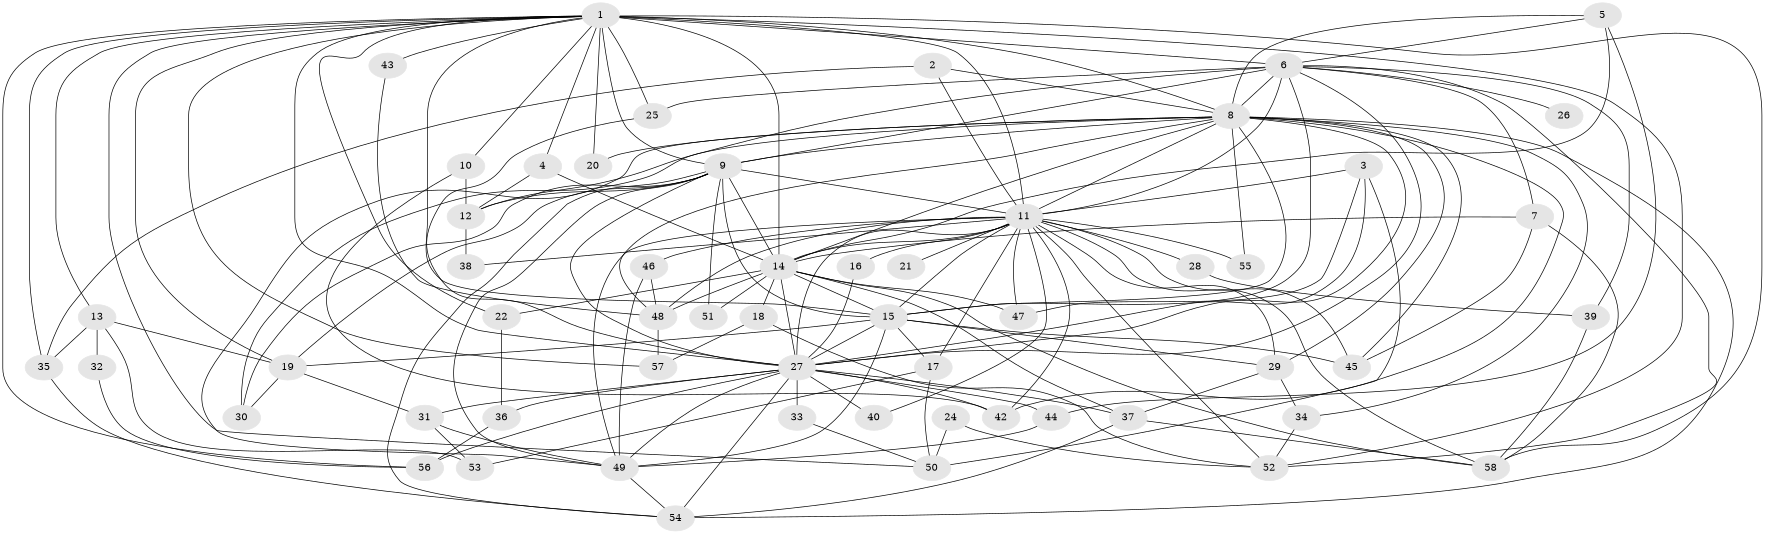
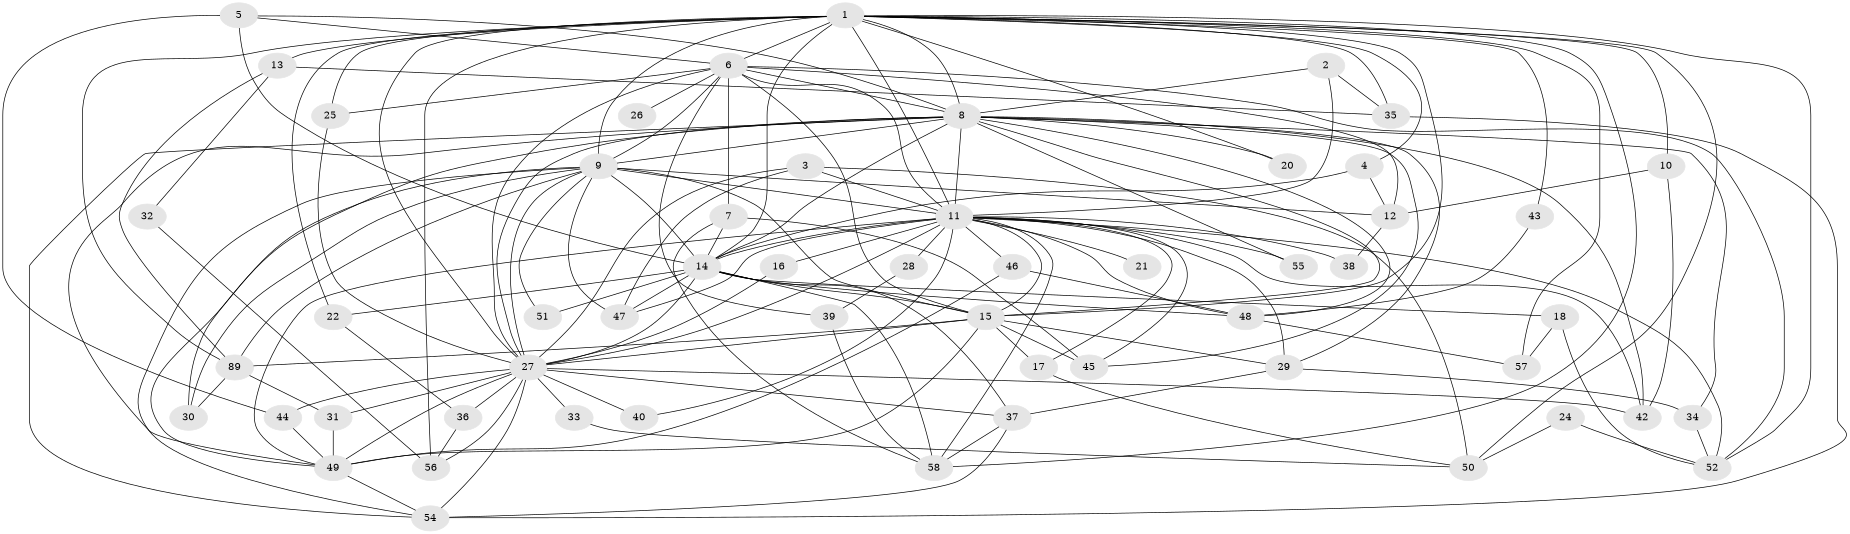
  graph {
    node [color=gray90 style=filled]
    edge [weight=1.0]
    1
    4
    6
    8
    9
    10
    11
    13
    14
    15
-   19
+   19 [label=89]
    20
    22
    25
    27
    35
    43
    50
    52
    56
    57
    58
    12
    7
    26
    39
    45
    29
    30
    34
    42
    48
    49
    54
    55
    47
    51
    28
    16
    17
    21
    38
    40
    46
    32
-   53
    18
    37
    31
    36
    44
    33
    2
    3
    5
    24
    1 -- 4
    1 -- 6 [weight=3.0]
    1 -- 8 [weight=2.0]
    1 -- 9 [weight=2.0]
    1 -- 10
    1 -- 11 [weight=3.0]
    1 -- 13
    1 -- 14 [weight=4.0]
    1 -- 15 [weight=2.0]
    1 -- 19
    1 -- 20 [weight=2.0]
    1 -- 22
    1 -- 25
    1 -- 27 [weight=3.0]
    1 -- 35
    1 -- 43
    1 -- 50
    1 -- 52
    1 -- 56
    1 -- 57
    1 -- 58
    4 -- 14
    4 -- 12
    6 -- 8
    6 -- 9
    6 -- 11
    6 -- 15
    6 -- 25
    6 -- 27
    6 -- 52
    6 -- 12
    6 -- 7
    6 -- 26
    6 -- 39
    8 -- 9
    8 -- 11
    8 -- 14 [weight=2.0]
    8 -- 15
    8 -- 20
    8 -- 27 [weight=3.0]
    8 -- 45
    8 -- 29
    8 -- 30
    8 -- 34
    8 -- 42
    8 -- 48
    8 -- 49
    8 -- 54
    8 -- 55
    9 -- 11 [weight=2.0]
    9 -- 14 [weight=2.0]
    9 -- 15
    9 -- 19
    9 -- 27
    9 -- 12
    9 -- 30
    9 -- 49
    9 -- 54
+   9 -- 47
    9 -- 51
    10 -- 12
    10 -- 42
    11 -- 14 [weight=2.0]
    11 -- 15
    11 -- 27
    11 -- 52
    11 -- 58
    11 -- 45
    11 -- 29
    11 -- 42
    11 -- 48
    11 -- 49
    11 -- 55 [weight=2.0]
    11 -- 47
    11 -- 28
    11 -- 16
    11 -- 17
    11 -- 21
    11 -- 38
    11 -- 40
    11 -- 46
    13 -- 19
    13 -- 35
    13 -- 32
-   13 -- 53
    14 -- 15 [weight=3.0]
    14 -- 22
    14 -- 27 [weight=3.0]
    14 -- 58
    14 -- 48
    14 -- 47
    14 -- 51 [weight=2.0]
    14 -- 18
    14 -- 37
    15 -- 19
    15 -- 27 [weight=3.0]
    15 -- 45 [weight=2.0]
    15 -- 29
    15 -- 49
    15 -- 17 [weight=2.0]
    19 -- 30
    19 -- 31
    22 -- 36
    25 -- 27
    27 -- 56
    27 -- 42
    27 -- 49
    27 -- 54
    27 -- 40
    27 -- 37 [weight=2.0]
    27 -- 31
    27 -- 36
    27 -- 44
    27 -- 33
    35 -- 54
    43 -- 48
    12 -- 38 [weight=2.0]
    7 -- 14
    7 -- 58
    7 -- 45
    39 -- 58
    29 -- 34
    29 -- 37
    34 -- 52
    48 -- 57
    49 -- 54
    28 -- 39
    16 -- 27
    17 -- 50
-   17 -- 53
    46 -- 48
    46 -- 49
    32 -- 56
    18 -- 52
    18 -- 57
    37 -- 58
    37 -- 54
    31 -- 49
-   31 -- 53
    36 -- 56
    44 -- 49
    33 -- 50
    2 -- 8
    2 -- 11
    2 -- 35
    3 -- 11
    3 -- 27
    3 -- 50 [weight=2.0]
    3 -- 47
    5 -- 6
    5 -- 8
    5 -- 14 [weight=2.0]
    5 -- 44
    24 -- 50
    24 -- 52
  }
